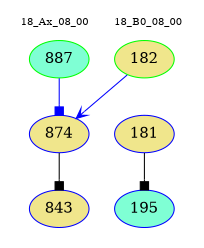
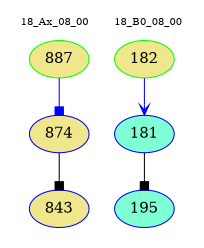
  digraph {
    node [color=blue fillcolor=aquamarine style=filled]
    edge [arrowhead=box color=blue]
-   n1 [color=green label=887]
+   n1 [color=green fillcolor=khaki label=887]
    n2 [fillcolor=khaki label=874]
    n3 [fillcolor=khaki label=843]
    n4 [color=green fillcolor=khaki label=182]
-   n5 [fillcolor=khaki label=181]
+   n5 [label=181]
    n6 [label=195]
    subgraph cluster_1 {
      color=white
      fontsize=10
      label="18_Ax_08_00"
      n1
      n2
      n3
    }
    subgraph cluster_2 {
      color=white
      fontsize=10
      label="18_B0_08_00"
      n4
      n5
      n6
    }
    n1 -> n2
    n2 -> n3 [color=black]
-   n4 -> n2 [arrowhead=vee]
+   n4 -> n5 [arrowhead=vee]
    n5 -> n6 [color=black]
  }
